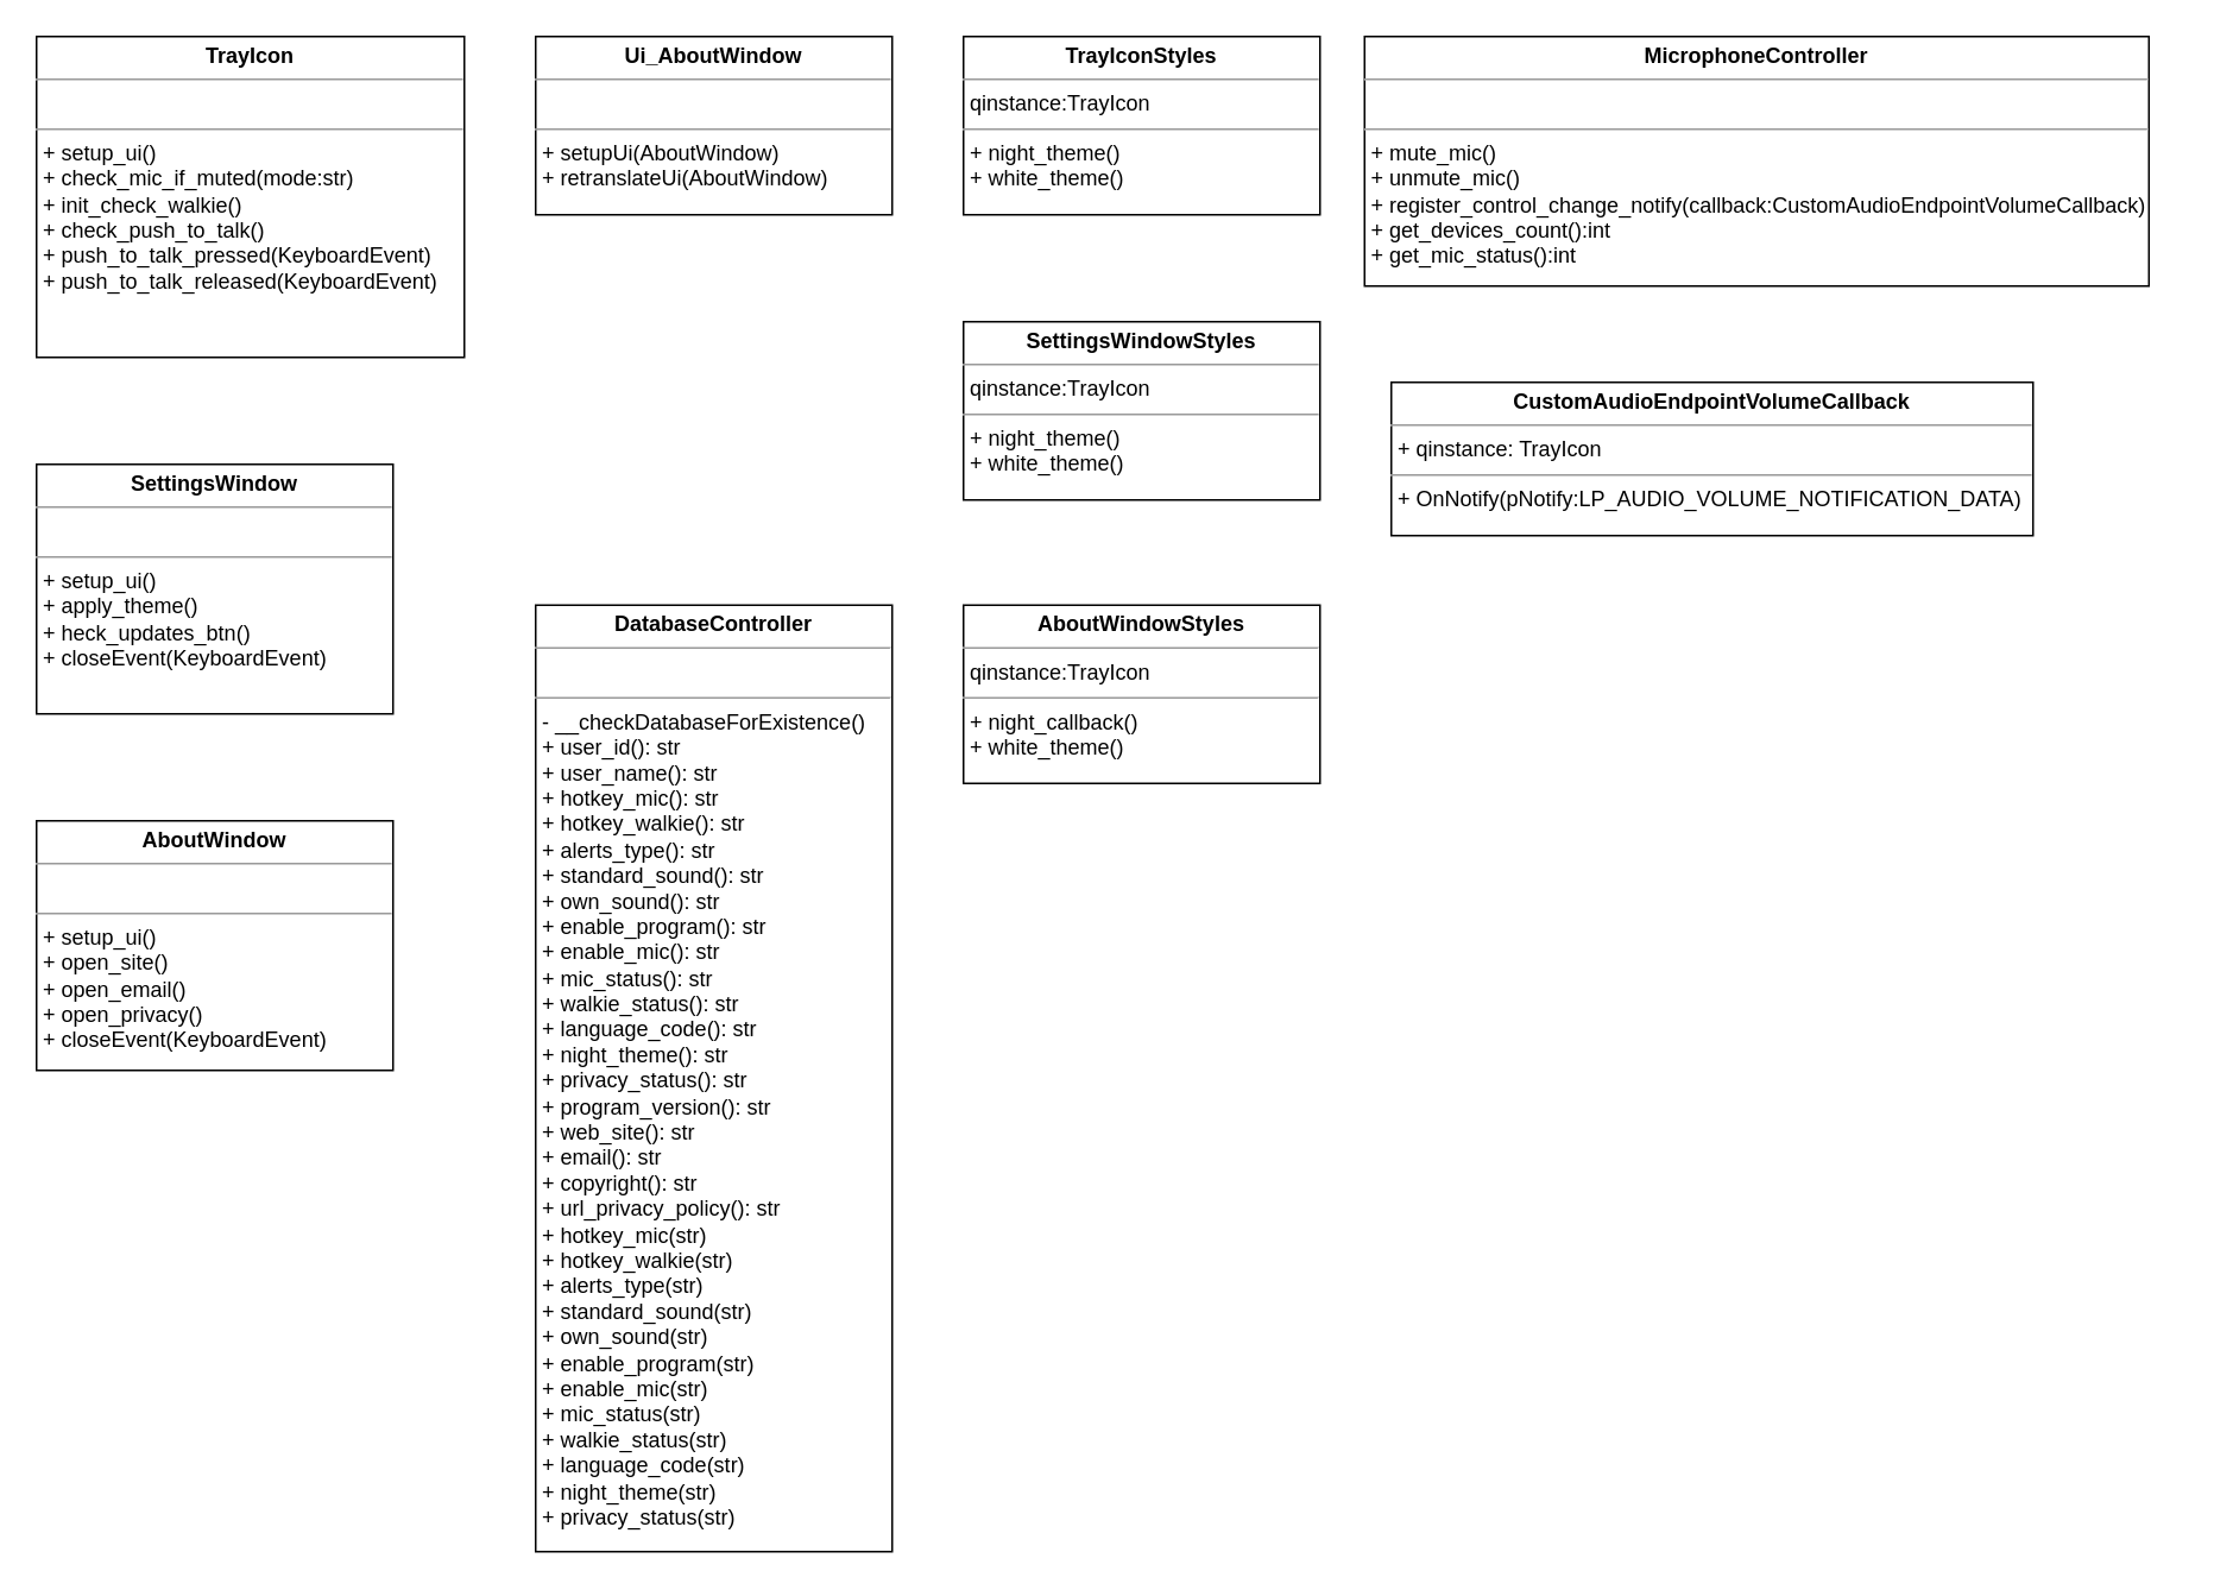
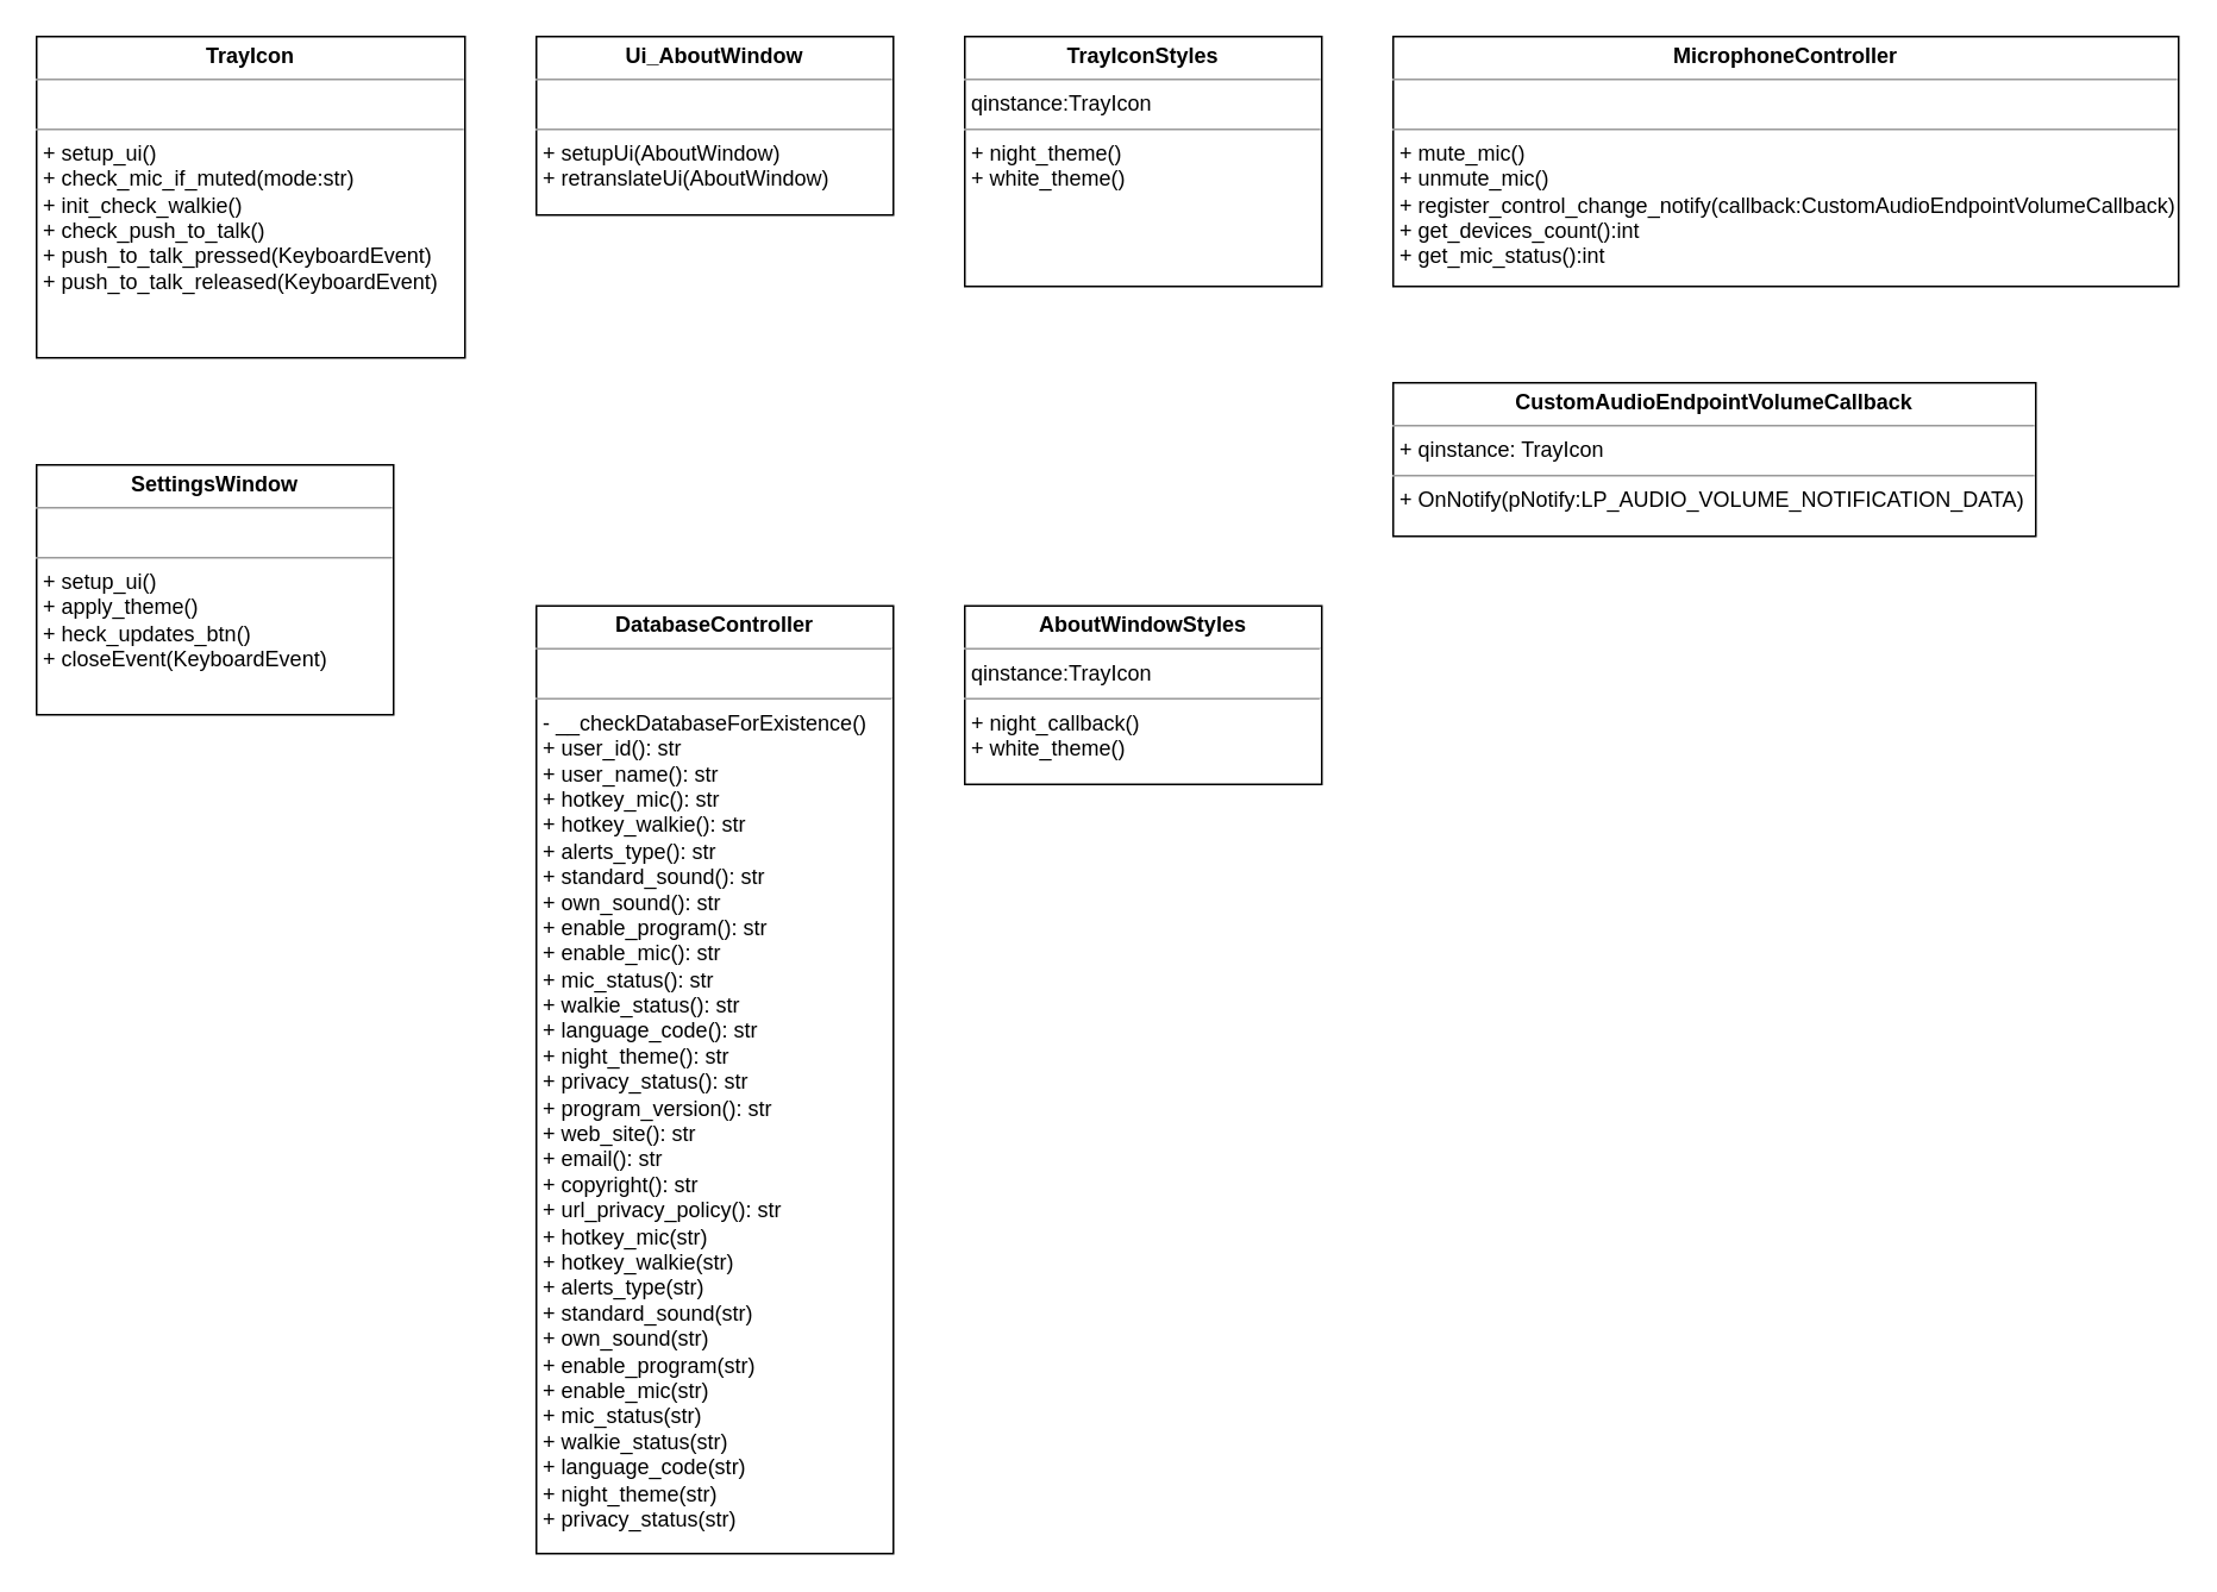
  <mxCell id="0" />
  <mxCell id="1" parent="0" />
  <mxCell id="2" value="&lt;p style=&quot;margin: 0px ; margin-top: 4px ; text-align: center&quot;&gt;&lt;b&gt;Ui_AboutWindow&lt;/b&gt;&lt;br&gt;&lt;/p&gt;&lt;hr size=&quot;1&quot;&gt;&lt;p style=&quot;margin: 0px ; margin-left: 4px&quot;&gt;&lt;br&gt;&lt;/p&gt;&lt;hr size=&quot;1&quot;&gt;&lt;p style=&quot;margin: 0px ; margin-left: 4px&quot;&gt;+ setupUi(AboutWindow)&lt;br&gt;&lt;/p&gt;&lt;p style=&quot;margin: 0px ; margin-left: 4px&quot;&gt;+&amp;nbsp;retranslateUi(AboutWindow)&lt;/p&gt;" style="verticalAlign=top;align=left;overflow=fill;fontSize=12;fontFamily=Helvetica;html=1;" parent="1" vertex="1"><mxGeometry x="300" y="20" width="200" height="100" as="geometry" /></mxCell>
  <mxCell id="3" value="&lt;p style=&quot;margin: 0px ; margin-top: 4px ; text-align: center&quot;&gt;&lt;b&gt;TrayIcon&lt;/b&gt;&lt;br&gt;&lt;/p&gt;&lt;hr size=&quot;1&quot;&gt;&lt;p style=&quot;margin: 0px ; margin-left: 4px&quot;&gt;&lt;br&gt;&lt;/p&gt;&lt;hr size=&quot;1&quot;&gt;&lt;p style=&quot;margin: 0px ; margin-left: 4px&quot;&gt;+ setup_ui()&lt;/p&gt;&lt;p style=&quot;margin: 0px ; margin-left: 4px&quot;&gt;&lt;span&gt;+ check_mic_if_muted(mode:str)&lt;/span&gt;&lt;br&gt;&lt;/p&gt;&lt;p style=&quot;margin: 0px ; margin-left: 4px&quot;&gt;&lt;span&gt;+ init_check_walkie()&lt;/span&gt;&lt;br&gt;&lt;/p&gt;&lt;p style=&quot;margin: 0px ; margin-left: 4px&quot;&gt;&lt;span&gt;+ check_push_to_talk()&lt;/span&gt;&lt;br&gt;&lt;/p&gt;&lt;p style=&quot;margin: 0px ; margin-left: 4px&quot;&gt;&lt;span&gt;+ push_to_talk_pressed(KeyboardEvent)&lt;/span&gt;&lt;br&gt;&lt;/p&gt;&lt;p style=&quot;margin: 0px ; margin-left: 4px&quot;&gt;&lt;span&gt;+ push_to_talk_released(KeyboardEvent)&lt;/span&gt;&lt;/p&gt;" style="verticalAlign=top;align=left;overflow=fill;fontSize=12;fontFamily=Helvetica;html=1;" parent="1" vertex="1"><mxGeometry x="20" y="20" width="240" height="180" as="geometry" /></mxCell>
  <mxCell id="4" value="&lt;p style=&quot;margin: 0px ; margin-top: 4px ; text-align: center&quot;&gt;&lt;b&gt;SettingsWindow&lt;/b&gt;&lt;br&gt;&lt;/p&gt;&lt;hr size=&quot;1&quot;&gt;&lt;p style=&quot;margin: 0px ; margin-left: 4px&quot;&gt;&lt;br&gt;&lt;/p&gt;&lt;hr size=&quot;1&quot;&gt;&lt;p style=&quot;margin: 0px ; margin-left: 4px&quot;&gt;+ setup_ui()&lt;/p&gt;&lt;p style=&quot;margin: 0px ; margin-left: 4px&quot;&gt;&lt;span&gt;+ apply_theme()&lt;/span&gt;&lt;br&gt;&lt;/p&gt;&lt;p style=&quot;margin: 0px ; margin-left: 4px&quot;&gt;&lt;span&gt;+ heck_updates_btn()&lt;/span&gt;&lt;br&gt;&lt;/p&gt;&lt;p style=&quot;margin: 0px ; margin-left: 4px&quot;&gt;&lt;span&gt;+ closeEvent(KeyboardEvent)&lt;/span&gt;&lt;/p&gt;" style="verticalAlign=top;align=left;overflow=fill;fontSize=12;fontFamily=Helvetica;html=1;" parent="1" vertex="1"><mxGeometry x="20" y="260" width="200" height="140" as="geometry" /></mxCell>
- <mxCell id="5" value="&lt;p style=&quot;margin: 0px ; margin-top: 4px ; text-align: center&quot;&gt;&lt;b&gt;AboutWindow&lt;/b&gt;&lt;/p&gt;&lt;hr size=&quot;1&quot;&gt;&lt;p style=&quot;margin: 0px ; margin-left: 4px&quot;&gt;&lt;br&gt;&lt;/p&gt;&lt;hr size=&quot;1&quot;&gt;&lt;p style=&quot;margin: 0px ; margin-left: 4px&quot;&gt;+ setup_ui()&lt;/p&gt;&lt;p style=&quot;margin: 0px ; margin-left: 4px&quot;&gt;+ open_site()&lt;/p&gt;&lt;p style=&quot;margin: 0px ; margin-left: 4px&quot;&gt;+ open_email()&lt;/p&gt;&lt;p style=&quot;margin: 0px ; margin-left: 4px&quot;&gt;+ open_privacy()&lt;/p&gt;&lt;p style=&quot;margin: 0px ; margin-left: 4px&quot;&gt;+ closeEvent(KeyboardEvent)&lt;/p&gt;" style="verticalAlign=top;align=left;overflow=fill;fontSize=12;fontFamily=Helvetica;html=1;" parent="1" vertex="1"><mxGeometry x="20" y="460" width="200" height="140" as="geometry" /></mxCell>
  <mxCell id="6" value="&lt;p style=&quot;margin: 0px ; margin-top: 4px ; text-align: center&quot;&gt;&lt;b&gt;DatabaseController&lt;/b&gt;&lt;br&gt;&lt;/p&gt;&lt;hr size=&quot;1&quot;&gt;&lt;p style=&quot;margin: 0px ; margin-left: 4px&quot;&gt;&lt;br&gt;&lt;/p&gt;&lt;hr size=&quot;1&quot;&gt;&lt;p style=&quot;margin: 0px ; margin-left: 4px&quot;&gt;- __checkDatabaseForExistence()&lt;/p&gt;&lt;p style=&quot;margin: 0px ; margin-left: 4px&quot;&gt;+ user_id(): str&lt;/p&gt;&lt;p style=&quot;margin: 0px ; margin-left: 4px&quot;&gt;+ user_name(): str&lt;/p&gt;&lt;p style=&quot;margin: 0px ; margin-left: 4px&quot;&gt;+ hotkey_mic(): str&lt;/p&gt;&lt;p style=&quot;margin: 0px ; margin-left: 4px&quot;&gt;+ hotkey_walkie(): str&lt;/p&gt;&lt;p style=&quot;margin: 0px ; margin-left: 4px&quot;&gt;+ alerts_type(): str&lt;/p&gt;&lt;p style=&quot;margin: 0px ; margin-left: 4px&quot;&gt;+ standard_sound(): str&lt;/p&gt;&lt;p style=&quot;margin: 0px ; margin-left: 4px&quot;&gt;+ own_sound(): str&lt;/p&gt;&lt;p style=&quot;margin: 0px ; margin-left: 4px&quot;&gt;+ enable_program(): str&lt;/p&gt;&lt;p style=&quot;margin: 0px ; margin-left: 4px&quot;&gt;+ enable_mic(): str&lt;/p&gt;&lt;p style=&quot;margin: 0px ; margin-left: 4px&quot;&gt;+ mic_status(): str&lt;/p&gt;&lt;p style=&quot;margin: 0px ; margin-left: 4px&quot;&gt;+ walkie_status(): str&lt;/p&gt;&lt;p style=&quot;margin: 0px ; margin-left: 4px&quot;&gt;+ language_code(): str&lt;/p&gt;&lt;p style=&quot;margin: 0px ; margin-left: 4px&quot;&gt;+ night_theme(): str&lt;/p&gt;&lt;p style=&quot;margin: 0px ; margin-left: 4px&quot;&gt;+ privacy_status(): str&lt;/p&gt;&lt;p style=&quot;margin: 0px ; margin-left: 4px&quot;&gt;+ program_version(): str&lt;/p&gt;&lt;p style=&quot;margin: 0px ; margin-left: 4px&quot;&gt;+ web_site(): str&lt;/p&gt;&lt;p style=&quot;margin: 0px ; margin-left: 4px&quot;&gt;+ email(): str&lt;/p&gt;&lt;p style=&quot;margin: 0px ; margin-left: 4px&quot;&gt;+ copyright(): str&lt;/p&gt;&lt;p style=&quot;margin: 0px ; margin-left: 4px&quot;&gt;+ url_privacy_policy(): str&lt;/p&gt;&lt;p style=&quot;margin: 0px ; margin-left: 4px&quot;&gt;+ hotkey_mic(str)&lt;/p&gt;&lt;p style=&quot;margin: 0px ; margin-left: 4px&quot;&gt;+ hotkey_walkie(str)&lt;/p&gt;&lt;p style=&quot;margin: 0px ; margin-left: 4px&quot;&gt;+ alerts_type(str)&lt;/p&gt;&lt;p style=&quot;margin: 0px ; margin-left: 4px&quot;&gt;+ standard_sound(str)&lt;/p&gt;&lt;p style=&quot;margin: 0px ; margin-left: 4px&quot;&gt;+ own_sound(str)&lt;/p&gt;&lt;p style=&quot;margin: 0px ; margin-left: 4px&quot;&gt;+ enable_program(str)&lt;/p&gt;&lt;p style=&quot;margin: 0px ; margin-left: 4px&quot;&gt;+ enable_mic(str)&lt;/p&gt;&lt;p style=&quot;margin: 0px ; margin-left: 4px&quot;&gt;+ mic_status(str)&lt;/p&gt;&lt;p style=&quot;margin: 0px ; margin-left: 4px&quot;&gt;+ walkie_status(str)&lt;/p&gt;&lt;p style=&quot;margin: 0px ; margin-left: 4px&quot;&gt;+ language_code(str)&lt;/p&gt;&lt;p style=&quot;margin: 0px ; margin-left: 4px&quot;&gt;+ night_theme(str)&lt;/p&gt;&lt;p style=&quot;margin: 0px ; margin-left: 4px&quot;&gt;+ privacy_status(str)&lt;/p&gt;&lt;p style=&quot;margin: 0px ; margin-left: 4px&quot;&gt;&lt;/p&gt;" style="verticalAlign=top;align=left;overflow=fill;fontSize=12;fontFamily=Helvetica;html=1;" parent="1" vertex="1"><mxGeometry x="300" y="339" width="200" height="531" as="geometry" /></mxCell>
- <mxCell id="7" value="&lt;p style=&quot;margin: 0px ; margin-top: 4px ; text-align: center&quot;&gt;&lt;b&gt;TrayIconStyles&lt;/b&gt;&lt;br&gt;&lt;/p&gt;&lt;hr size=&quot;1&quot;&gt;&lt;p style=&quot;margin: 0px ; margin-left: 4px&quot;&gt;qinstance:TrayIcon&lt;br&gt;&lt;/p&gt;&lt;hr size=&quot;1&quot;&gt;&lt;p style=&quot;margin: 0px ; margin-left: 4px&quot;&gt;+ night_theme()&lt;br&gt;&lt;/p&gt;&lt;p style=&quot;margin: 0px ; margin-left: 4px&quot;&gt;+&amp;nbsp;white_theme()&lt;/p&gt;" style="verticalAlign=top;align=left;overflow=fill;fontSize=12;fontFamily=Helvetica;html=1;" parent="1" vertex="1"><mxGeometry x="540" y="20" width="200" height="100" as="geometry" /></mxCell>
- <mxCell id="8" value="&lt;p style=&quot;margin: 0px ; margin-top: 4px ; text-align: center&quot;&gt;&lt;b&gt;SettingsWindowStyles&lt;/b&gt;&lt;br&gt;&lt;/p&gt;&lt;hr size=&quot;1&quot;&gt;&lt;p style=&quot;margin: 0px ; margin-left: 4px&quot;&gt;qinstance:TrayIcon&lt;br&gt;&lt;/p&gt;&lt;hr size=&quot;1&quot;&gt;&lt;p style=&quot;margin: 0px ; margin-left: 4px&quot;&gt;+ night_theme()&lt;br&gt;&lt;/p&gt;&lt;p style=&quot;margin: 0px ; margin-left: 4px&quot;&gt;+&amp;nbsp;white_theme()&lt;/p&gt;" style="verticalAlign=top;align=left;overflow=fill;fontSize=12;fontFamily=Helvetica;html=1;" parent="1" vertex="1"><mxGeometry x="540" y="180" width="200" height="100" as="geometry" /></mxCell>
+ <mxCell id="7" value="&lt;p style=&quot;margin: 0px ; margin-top: 4px ; text-align: center&quot;&gt;&lt;b&gt;TrayIconStyles&lt;/b&gt;&lt;br&gt;&lt;/p&gt;&lt;hr size=&quot;1&quot;&gt;&lt;p style=&quot;margin: 0px ; margin-left: 4px&quot;&gt;qinstance:TrayIcon&lt;br&gt;&lt;/p&gt;&lt;hr size=&quot;1&quot;&gt;&lt;p style=&quot;margin: 0px ; margin-left: 4px&quot;&gt;+ night_theme()&lt;br&gt;&lt;/p&gt;&lt;p style=&quot;margin: 0px ; margin-left: 4px&quot;&gt;+&amp;nbsp;white_theme()&lt;/p&gt;" style="verticalAlign=top;align=left;overflow=fill;fontSize=12;fontFamily=Helvetica;html=1;" parent="1" vertex="1"><mxGeometry x="540" y="20" width="200" height="140" as="geometry" /></mxCell>
  <mxCell id="9" value="&lt;p style=&quot;margin: 0px ; margin-top: 4px ; text-align: center&quot;&gt;&lt;b&gt;AboutWindowStyles&lt;/b&gt;&lt;br&gt;&lt;/p&gt;&lt;hr size=&quot;1&quot;&gt;&lt;p style=&quot;margin: 0px ; margin-left: 4px&quot;&gt;qinstance:TrayIcon&lt;br&gt;&lt;/p&gt;&lt;hr size=&quot;1&quot;&gt;&lt;p style=&quot;margin: 0px ; margin-left: 4px&quot;&gt;+ night_callback()&lt;br&gt;&lt;/p&gt;&lt;p style=&quot;margin: 0px ; margin-left: 4px&quot;&gt;+&amp;nbsp;white_theme()&lt;/p&gt;" style="verticalAlign=top;align=left;overflow=fill;fontSize=12;fontFamily=Helvetica;html=1;" parent="1" vertex="1"><mxGeometry x="540" y="339" width="200" height="100" as="geometry" /></mxCell>
- <mxCell id="10" value="&lt;p style=&quot;margin: 0px ; margin-top: 4px ; text-align: center&quot;&gt;&lt;b&gt;MicrophoneController&lt;/b&gt;&lt;br&gt;&lt;/p&gt;&lt;hr size=&quot;1&quot;&gt;&lt;p style=&quot;margin: 0px ; margin-left: 4px&quot;&gt;&lt;br&gt;&lt;/p&gt;&lt;hr size=&quot;1&quot;&gt;&lt;p style=&quot;margin: 0px ; margin-left: 4px&quot;&gt;+ mute_mic()&lt;/p&gt;&lt;p style=&quot;margin: 0px ; margin-left: 4px&quot;&gt;+ unmute_mic()&lt;/p&gt;&lt;p style=&quot;margin: 0px ; margin-left: 4px&quot;&gt;+ register_control_change_notify(callback:CustomAudioEndpointVolumeCallback)&lt;/p&gt;&lt;p style=&quot;margin: 0px ; margin-left: 4px&quot;&gt;&lt;span&gt;+ get_devices_count():int&lt;/span&gt;&lt;br&gt;&lt;/p&gt;&lt;p style=&quot;margin: 0px ; margin-left: 4px&quot;&gt;+ get_mic_status():int&lt;/p&gt;" style="verticalAlign=top;align=left;overflow=fill;fontSize=12;fontFamily=Helvetica;html=1;" parent="1" vertex="1"><mxGeometry x="765" y="20" width="440" height="140" as="geometry" /></mxCell>
+ <mxCell id="10" value="&lt;p style=&quot;margin: 0px ; margin-top: 4px ; text-align: center&quot;&gt;&lt;b&gt;MicrophoneController&lt;/b&gt;&lt;br&gt;&lt;/p&gt;&lt;hr size=&quot;1&quot;&gt;&lt;p style=&quot;margin: 0px ; margin-left: 4px&quot;&gt;&lt;br&gt;&lt;/p&gt;&lt;hr size=&quot;1&quot;&gt;&lt;p style=&quot;margin: 0px ; margin-left: 4px&quot;&gt;+ mute_mic()&lt;/p&gt;&lt;p style=&quot;margin: 0px ; margin-left: 4px&quot;&gt;+ unmute_mic()&lt;/p&gt;&lt;p style=&quot;margin: 0px ; margin-left: 4px&quot;&gt;+ register_control_change_notify(callback:CustomAudioEndpointVolumeCallback)&lt;/p&gt;&lt;p style=&quot;margin: 0px ; margin-left: 4px&quot;&gt;&lt;span&gt;+ get_devices_count():int&lt;/span&gt;&lt;br&gt;&lt;/p&gt;&lt;p style=&quot;margin: 0px ; margin-left: 4px&quot;&gt;+ get_mic_status():int&lt;/p&gt;" style="verticalAlign=top;align=left;overflow=fill;fontSize=12;fontFamily=Helvetica;html=1;" parent="1" vertex="1"><mxGeometry x="780" y="20" width="440" height="140" as="geometry" /></mxCell>
  <mxCell id="11" value="&lt;p style=&quot;margin: 0px ; margin-top: 4px ; text-align: center&quot;&gt;&lt;b&gt;CustomAudioEndpointVolumeCallback&lt;/b&gt;&lt;br&gt;&lt;/p&gt;&lt;hr size=&quot;1&quot;&gt;&lt;p style=&quot;margin: 0px ; margin-left: 4px&quot;&gt;+ qinstance: TrayIcon&lt;br&gt;&lt;/p&gt;&lt;hr size=&quot;1&quot;&gt;&lt;p style=&quot;margin: 0px ; margin-left: 4px&quot;&gt;+ OnNotify(pNotify:LP_AUDIO_VOLUME_NOTIFICATION_DATA)&lt;/p&gt;" style="verticalAlign=top;align=left;overflow=fill;fontSize=12;fontFamily=Helvetica;html=1;" parent="1" vertex="1"><mxGeometry x="780" y="214" width="360" height="86" as="geometry" /></mxCell>
